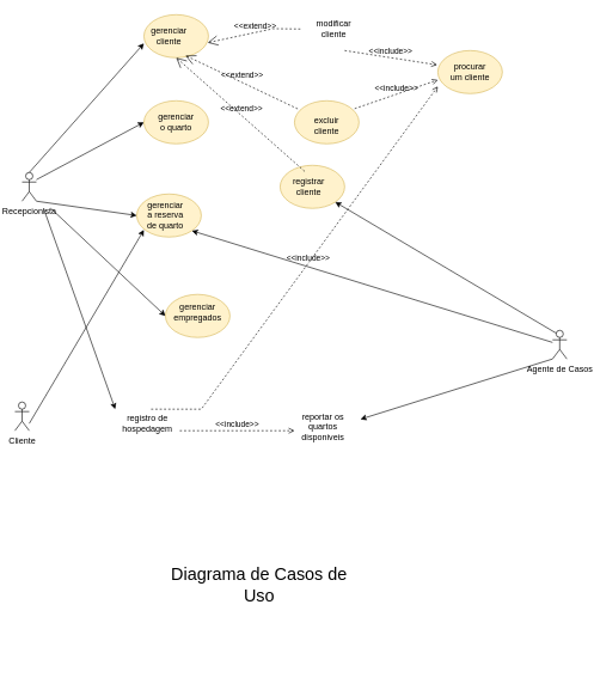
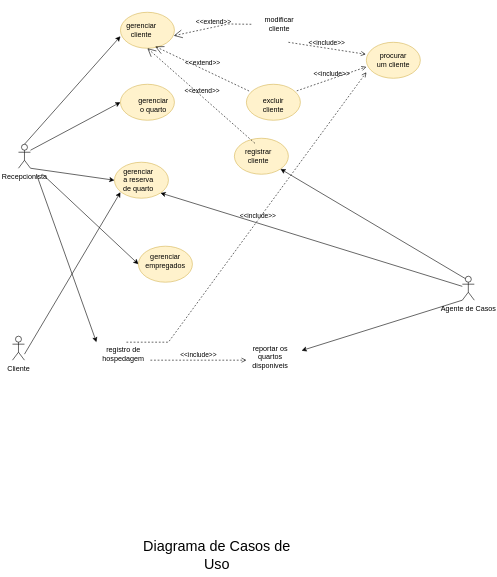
  <mxCell id="0" />
  <mxCell id="1" parent="0" />
  <mxCell id="2" value="Recepcionista" style="shape=umlActor;verticalLabelPosition=bottom;verticalAlign=top;html=1;outlineConnect=0;" vertex="1" parent="1"><mxGeometry x="30" y="240" width="20" height="40" as="geometry" /></mxCell>
  <mxCell id="3" value="" style="endArrow=classic;html=1;rounded=0;entryX=0;entryY=0.5;entryDx=0;entryDy=0;" edge="1" parent="1" target="7"><mxGeometry width="50" height="50" relative="1" as="geometry"><mxPoint x="50" y="280" as="sourcePoint" /><mxPoint x="200" y="300" as="targetPoint" /></mxGeometry></mxCell>
  <mxCell id="4" value="Cliente" style="shape=umlActor;verticalLabelPosition=bottom;verticalAlign=top;html=1;outlineConnect=0;" vertex="1" parent="1"><mxGeometry x="20" y="560" width="20" height="40" as="geometry" /></mxCell>
  <mxCell id="5" value="" style="endArrow=classic;html=1;rounded=0;" edge="1" parent="1"><mxGeometry width="50" height="50" relative="1" as="geometry"><mxPoint x="40" y="590" as="sourcePoint" /><mxPoint x="200" y="320" as="targetPoint" /></mxGeometry></mxCell>
  <mxCell id="6" value="" style="endArrow=classic;html=1;rounded=0;" edge="1" parent="1"><mxGeometry width="50" height="50" relative="1" as="geometry"><mxPoint x="60" y="290" as="sourcePoint" /><mxPoint x="160" y="570" as="targetPoint" /></mxGeometry></mxCell>
  <mxCell id="7" value="" style="ellipse;whiteSpace=wrap;html=1;fillColor=#fff2cc;strokeColor=#d6b656;" vertex="1" parent="1"><mxGeometry x="190" y="270" width="90" height="60" as="geometry" /></mxCell>
  <mxCell id="8" value="" style="endArrow=classic;html=1;rounded=0;" edge="1" parent="1"><mxGeometry width="50" height="50" relative="1" as="geometry"><mxPoint x="70" y="290" as="sourcePoint" /><mxPoint x="230" y="440" as="targetPoint" /></mxGeometry></mxCell>
  <mxCell id="9" value="" style="ellipse;whiteSpace=wrap;html=1;fillColor=#fff2cc;strokeColor=#d6b656;" vertex="1" parent="1"><mxGeometry x="230" y="410" width="90" height="60" as="geometry" /></mxCell>
  <mxCell id="10" value="" style="endArrow=classic;html=1;rounded=0;" edge="1" parent="1"><mxGeometry width="50" height="50" relative="1" as="geometry"><mxPoint x="40" y="240" as="sourcePoint" /><mxPoint x="200" y="60" as="targetPoint" /></mxGeometry></mxCell>
  <mxCell id="11" value="" style="ellipse;whiteSpace=wrap;html=1;fillColor=#fff2cc;strokeColor=#d6b656;" vertex="1" parent="1"><mxGeometry x="200" y="20" width="90" height="60" as="geometry" /></mxCell>
  <mxCell id="12" value="" style="endArrow=classic;html=1;rounded=0;" edge="1" parent="1"><mxGeometry width="50" height="50" relative="1" as="geometry"><mxPoint x="50" y="250" as="sourcePoint" /><mxPoint x="200" y="170" as="targetPoint" /></mxGeometry></mxCell>
  <mxCell id="13" value="" style="ellipse;whiteSpace=wrap;html=1;fillColor=#fff2cc;strokeColor=#d6b656;" vertex="1" parent="1"><mxGeometry x="200" y="140" width="90" height="60" as="geometry" /></mxCell>
  <mxCell id="14" value="&amp;lt;&amp;lt;include&amp;gt;&amp;gt;" style="html=1;verticalAlign=bottom;labelBackgroundColor=none;endArrow=open;endFill=0;dashed=1;rounded=0;" edge="1" parent="1"><mxGeometry width="160" relative="1" as="geometry"><mxPoint x="250" y="600" as="sourcePoint" /><mxPoint x="410" y="600" as="targetPoint" /></mxGeometry></mxCell>
  <mxCell id="15" value="&amp;lt;&amp;lt;include&amp;gt;&amp;gt;" style="html=1;verticalAlign=bottom;labelBackgroundColor=none;endArrow=open;endFill=0;dashed=1;rounded=0;" edge="1" parent="1"><mxGeometry x="0.019" y="-1" width="160" relative="1" as="geometry"><mxPoint x="210" y="570" as="sourcePoint" /><mxPoint x="610" y="120" as="targetPoint" /><Array as="points"><mxPoint x="280" y="570" /></Array><mxPoint as="offset" /></mxGeometry></mxCell>
  <mxCell id="16" value="" style="ellipse;whiteSpace=wrap;html=1;fillColor=#fff2cc;strokeColor=#d6b656;" vertex="1" parent="1"><mxGeometry x="610" y="70" width="90" height="60" as="geometry" /></mxCell>
  <mxCell id="17" value="" style="ellipse;whiteSpace=wrap;html=1;fillColor=#fff2cc;strokeColor=#d6b656;" vertex="1" parent="1"><mxGeometry x="410" y="140" width="90" height="60" as="geometry" /></mxCell>
  <mxCell id="18" value="" style="ellipse;whiteSpace=wrap;html=1;fillColor=#fff2cc;strokeColor=#d6b656;" vertex="1" parent="1"><mxGeometry x="390" y="230" width="90" height="60" as="geometry" /></mxCell>
  <mxCell id="19" value="&amp;lt;&amp;lt;extend&amp;gt;&amp;gt;" style="edgeStyle=none;html=1;startArrow=open;endArrow=none;startSize=12;verticalAlign=bottom;dashed=1;labelBackgroundColor=none;rounded=0;exitX=0.989;exitY=0.65;exitDx=0;exitDy=0;exitPerimeter=0;" edge="1" parent="1" source="11"><mxGeometry width="160" relative="1" as="geometry"><mxPoint x="300" y="39.5" as="sourcePoint" /><mxPoint x="420" y="40" as="targetPoint" /><Array as="points"><mxPoint x="380" y="39.5" /></Array></mxGeometry></mxCell>
  <mxCell id="20" value="&amp;lt;&amp;lt;extend&amp;gt;&amp;gt;" style="edgeStyle=none;html=1;startArrow=open;endArrow=none;startSize=12;verticalAlign=bottom;dashed=1;labelBackgroundColor=none;rounded=0;exitX=0.644;exitY=0.95;exitDx=0;exitDy=0;exitPerimeter=0;entryX=0.067;entryY=0.2;entryDx=0;entryDy=0;entryPerimeter=0;" edge="1" parent="1" source="11" target="17"><mxGeometry width="160" relative="1" as="geometry"><mxPoint x="330" y="169.5" as="sourcePoint" /><mxPoint x="480" y="170" as="targetPoint" /></mxGeometry></mxCell>
  <mxCell id="21" value="Agente de Casos" style="shape=umlActor;verticalLabelPosition=bottom;verticalAlign=top;html=1;outlineConnect=0;" vertex="1" parent="1"><mxGeometry x="770" y="460" width="20" height="40" as="geometry" /></mxCell>
  <mxCell id="22" value="" style="endArrow=classic;html=1;rounded=0;entryX=1.022;entryY=0.317;entryDx=0;entryDy=0;entryPerimeter=0;exitX=0;exitY=1;exitDx=0;exitDy=0;exitPerimeter=0;" edge="1" parent="1" source="21"><mxGeometry width="50" height="50" relative="1" as="geometry"><mxPoint x="640" y="465" as="sourcePoint" /><mxPoint x="502" y="584" as="targetPoint" /></mxGeometry></mxCell>
  <mxCell id="23" value="&amp;lt;&amp;lt;include&amp;gt;&amp;gt;" style="html=1;verticalAlign=bottom;labelBackgroundColor=none;endArrow=open;endFill=0;dashed=1;rounded=0;entryX=-0.011;entryY=0.333;entryDx=0;entryDy=0;entryPerimeter=0;exitX=0.667;exitY=1;exitDx=0;exitDy=0;exitPerimeter=0;" edge="1" parent="1" target="16"><mxGeometry width="160" relative="1" as="geometry"><mxPoint x="480" y="70" as="sourcePoint" /><mxPoint x="610" y="60" as="targetPoint" /></mxGeometry></mxCell>
  <mxCell id="24" value="&amp;lt;&amp;lt;include&amp;gt;&amp;gt;" style="html=1;verticalAlign=bottom;labelBackgroundColor=none;endArrow=open;endFill=0;dashed=1;rounded=0;entryX=0;entryY=0.683;entryDx=0;entryDy=0;entryPerimeter=0;exitX=0.933;exitY=0.183;exitDx=0;exitDy=0;exitPerimeter=0;" edge="1" parent="1" source="17" target="16"><mxGeometry width="160" relative="1" as="geometry"><mxPoint x="430" y="160" as="sourcePoint" /><mxPoint x="590" y="160" as="targetPoint" /></mxGeometry></mxCell>
  <mxCell id="25" value="" style="endArrow=classic;html=1;rounded=0;entryX=1;entryY=1;entryDx=0;entryDy=0;exitX=0.25;exitY=0.1;exitDx=0;exitDy=0;exitPerimeter=0;" edge="1" parent="1" source="21" target="18"><mxGeometry width="50" height="50" relative="1" as="geometry"><mxPoint x="480" y="380" as="sourcePoint" /><mxPoint x="530" y="330" as="targetPoint" /></mxGeometry></mxCell>
  <mxCell id="26" value="&amp;lt;&amp;lt;extend&amp;gt;&amp;gt;" style="edgeStyle=none;html=1;startArrow=open;endArrow=none;startSize=12;verticalAlign=bottom;dashed=1;labelBackgroundColor=none;rounded=0;exitX=0.5;exitY=1;exitDx=0;exitDy=0;entryX=0.067;entryY=0.2;entryDx=0;entryDy=0;entryPerimeter=0;" edge="1" parent="1" source="11"><mxGeometry width="160" relative="1" as="geometry"><mxPoint x="268" y="165" as="sourcePoint" /><mxPoint x="426" y="240" as="targetPoint" /></mxGeometry></mxCell>
  <mxCell id="27" value="" style="endArrow=classic;html=1;rounded=0;entryX=1;entryY=1;entryDx=0;entryDy=0;" edge="1" parent="1" source="21" target="7"><mxGeometry width="50" height="50" relative="1" as="geometry"><mxPoint x="630" y="490" as="sourcePoint" /><mxPoint x="680" y="440" as="targetPoint" /></mxGeometry></mxCell>
  <mxCell id="28" value="registro de hospedagem" style="text;html=1;align=center;verticalAlign=middle;whiteSpace=wrap;rounded=0;" vertex="1" parent="1"><mxGeometry x="175" y="575" width="60" height="30" as="geometry" /></mxCell>
  <mxCell id="29" value="reportar os quartos disponiveis" style="text;html=1;align=center;verticalAlign=middle;whiteSpace=wrap;rounded=0;" vertex="1" parent="1"><mxGeometry x="420" y="580" width="60" height="30" as="geometry" /></mxCell>
  <mxCell id="30" value="modificar cliente" style="text;html=1;align=center;verticalAlign=middle;whiteSpace=wrap;rounded=0;" vertex="1" parent="1"><mxGeometry x="435" y="25" width="60" height="30" as="geometry" /></mxCell>
  <mxCell id="31" value="procurar um cliente" style="text;html=1;align=center;verticalAlign=middle;whiteSpace=wrap;rounded=0;" vertex="1" parent="1"><mxGeometry x="625" y="85" width="60" height="30" as="geometry" /></mxCell>
  <mxCell id="32" value="excluir cliente" style="text;html=1;align=center;verticalAlign=middle;whiteSpace=wrap;rounded=0;" vertex="1" parent="1"><mxGeometry x="425" y="160" width="60" height="30" as="geometry" /></mxCell>
  <mxCell id="33" value="registrar cliente" style="text;html=1;align=center;verticalAlign=middle;whiteSpace=wrap;rounded=0;" vertex="1" parent="1"><mxGeometry x="400" y="245" width="60" height="30" as="geometry" /></mxCell>
  <mxCell id="34" value="gerenciar cliente" style="text;html=1;align=center;verticalAlign=middle;whiteSpace=wrap;rounded=0;" vertex="1" parent="1"><mxGeometry x="205" y="35" width="60" height="30" as="geometry" /></mxCell>
- <mxCell id="35" value="gerenciar o quarto" style="text;html=1;align=center;verticalAlign=middle;whiteSpace=wrap;rounded=0;" vertex="1" parent="1"><mxGeometry x="215" y="155" width="60" height="30" as="geometry" /></mxCell>
+ <mxCell id="35" value="gerenciar o quarto" style="text;html=1;align=center;verticalAlign=middle;whiteSpace=wrap;rounded=0;" vertex="1" parent="1"><mxGeometry x="225" y="160" width="60" height="30" as="geometry" /></mxCell>
  <mxCell id="36" value="gerenciar a reserva de quarto" style="text;html=1;align=center;verticalAlign=middle;whiteSpace=wrap;rounded=0;" vertex="1" parent="1"><mxGeometry x="200" y="285" width="60" height="30" as="geometry" /></mxCell>
  <mxCell id="37" value="gerenciar empregados" style="text;html=1;align=center;verticalAlign=middle;whiteSpace=wrap;rounded=0;" vertex="1" parent="1"><mxGeometry x="245" y="420" width="60" height="30" as="geometry" /></mxCell>
- <mxCell id="38" value="&lt;div style=&quot;text-align: center;&quot;&gt;&lt;span style=&quot;background-color: transparent; color: light-dark(rgb(0, 0, 0), rgb(255, 255, 255)); font-size: 24px;&quot;&gt;Diagrama de Casos de Uso&lt;/span&gt;&lt;/div&gt;" style="text;whiteSpace=wrap;html=1;" vertex="1" parent="1"><mxGeometry x="230" y="780" width="260" height="50" as="geometry" /></mxCell>
+ <mxCell id="38" value="&lt;div style=&quot;text-align: center;&quot;&gt;&lt;span style=&quot;background-color: transparent; color: light-dark(rgb(0, 0, 0), rgb(255, 255, 255)); font-size: 24px;&quot;&gt;Diagrama de Casos de Uso&lt;/span&gt;&lt;/div&gt;" style="text;whiteSpace=wrap;html=1;" vertex="1" parent="1"><mxGeometry x="230" y="890" width="260" height="50" as="geometry" /></mxCell>
